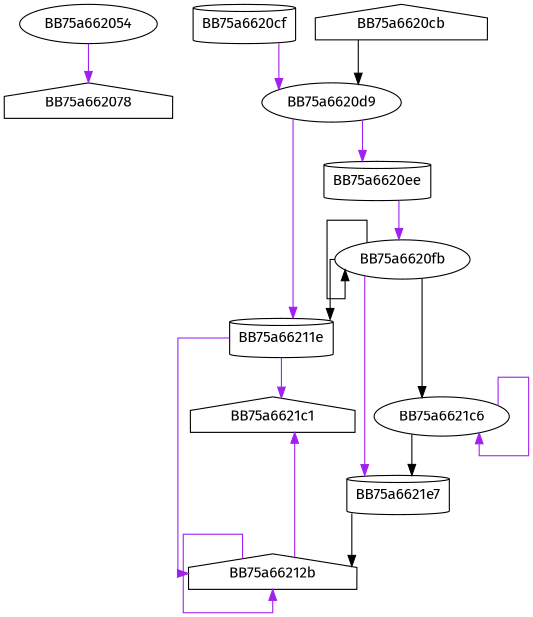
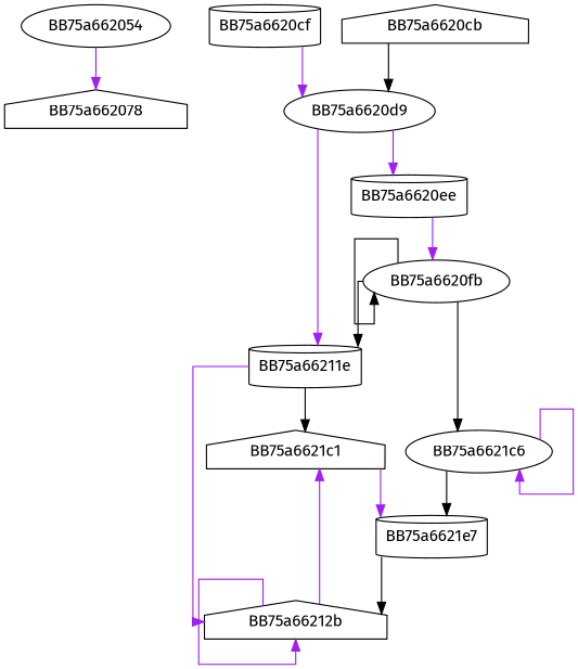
  digraph {
    fontname="Fira Sans"
    splines=ortho
    node [fontname="Fira Sans" shape=house]
    edge [color=purple fontname="Fira Sans"]
    BB75a662078
    BB75a662054 [shape=ellipse]
    BB75a6620cf [shape=cylinder]
    BB75a6620d9 [shape=ellipse]
    BB75a6620cb
    BB75a66211e [shape=cylinder]
    BB75a6620ee [shape=cylinder]
    BB75a6621c1
    BB75a66212b
    BB75a6620fb [shape=ellipse]
    BB75a6621e7 [shape=cylinder]
    BB75a6621c6 [shape=ellipse]
    BB75a662054 -> BB75a662078
    BB75a6620cf -> BB75a6620d9
    BB75a6620d9 -> BB75a66211e
    BB75a6620d9 -> BB75a6620ee
    BB75a6620cb -> BB75a6620d9 [color=black]
-   BB75a66211e -> BB75a6621c1
+   BB75a66211e -> BB75a6621c1 [color=black]
    BB75a66211e -> BB75a66212b
    BB75a6620ee -> BB75a6620fb
-   BB75a6620fb -> BB75a6621e7
+   BB75a6621c1 -> BB75a6621e7
    BB75a66212b -> BB75a6621c1
    BB75a66212b -> BB75a66212b
    BB75a6620fb -> BB75a66211e [color=black]
    BB75a6620fb -> BB75a6620fb [color=black]
    BB75a6620fb -> BB75a6621c6 [color=black]
    BB75a6621e7 -> BB75a66212b [color=black]
    BB75a6621c6 -> BB75a6621e7 [color=black]
    BB75a6621c6 -> BB75a6621c6
  }
